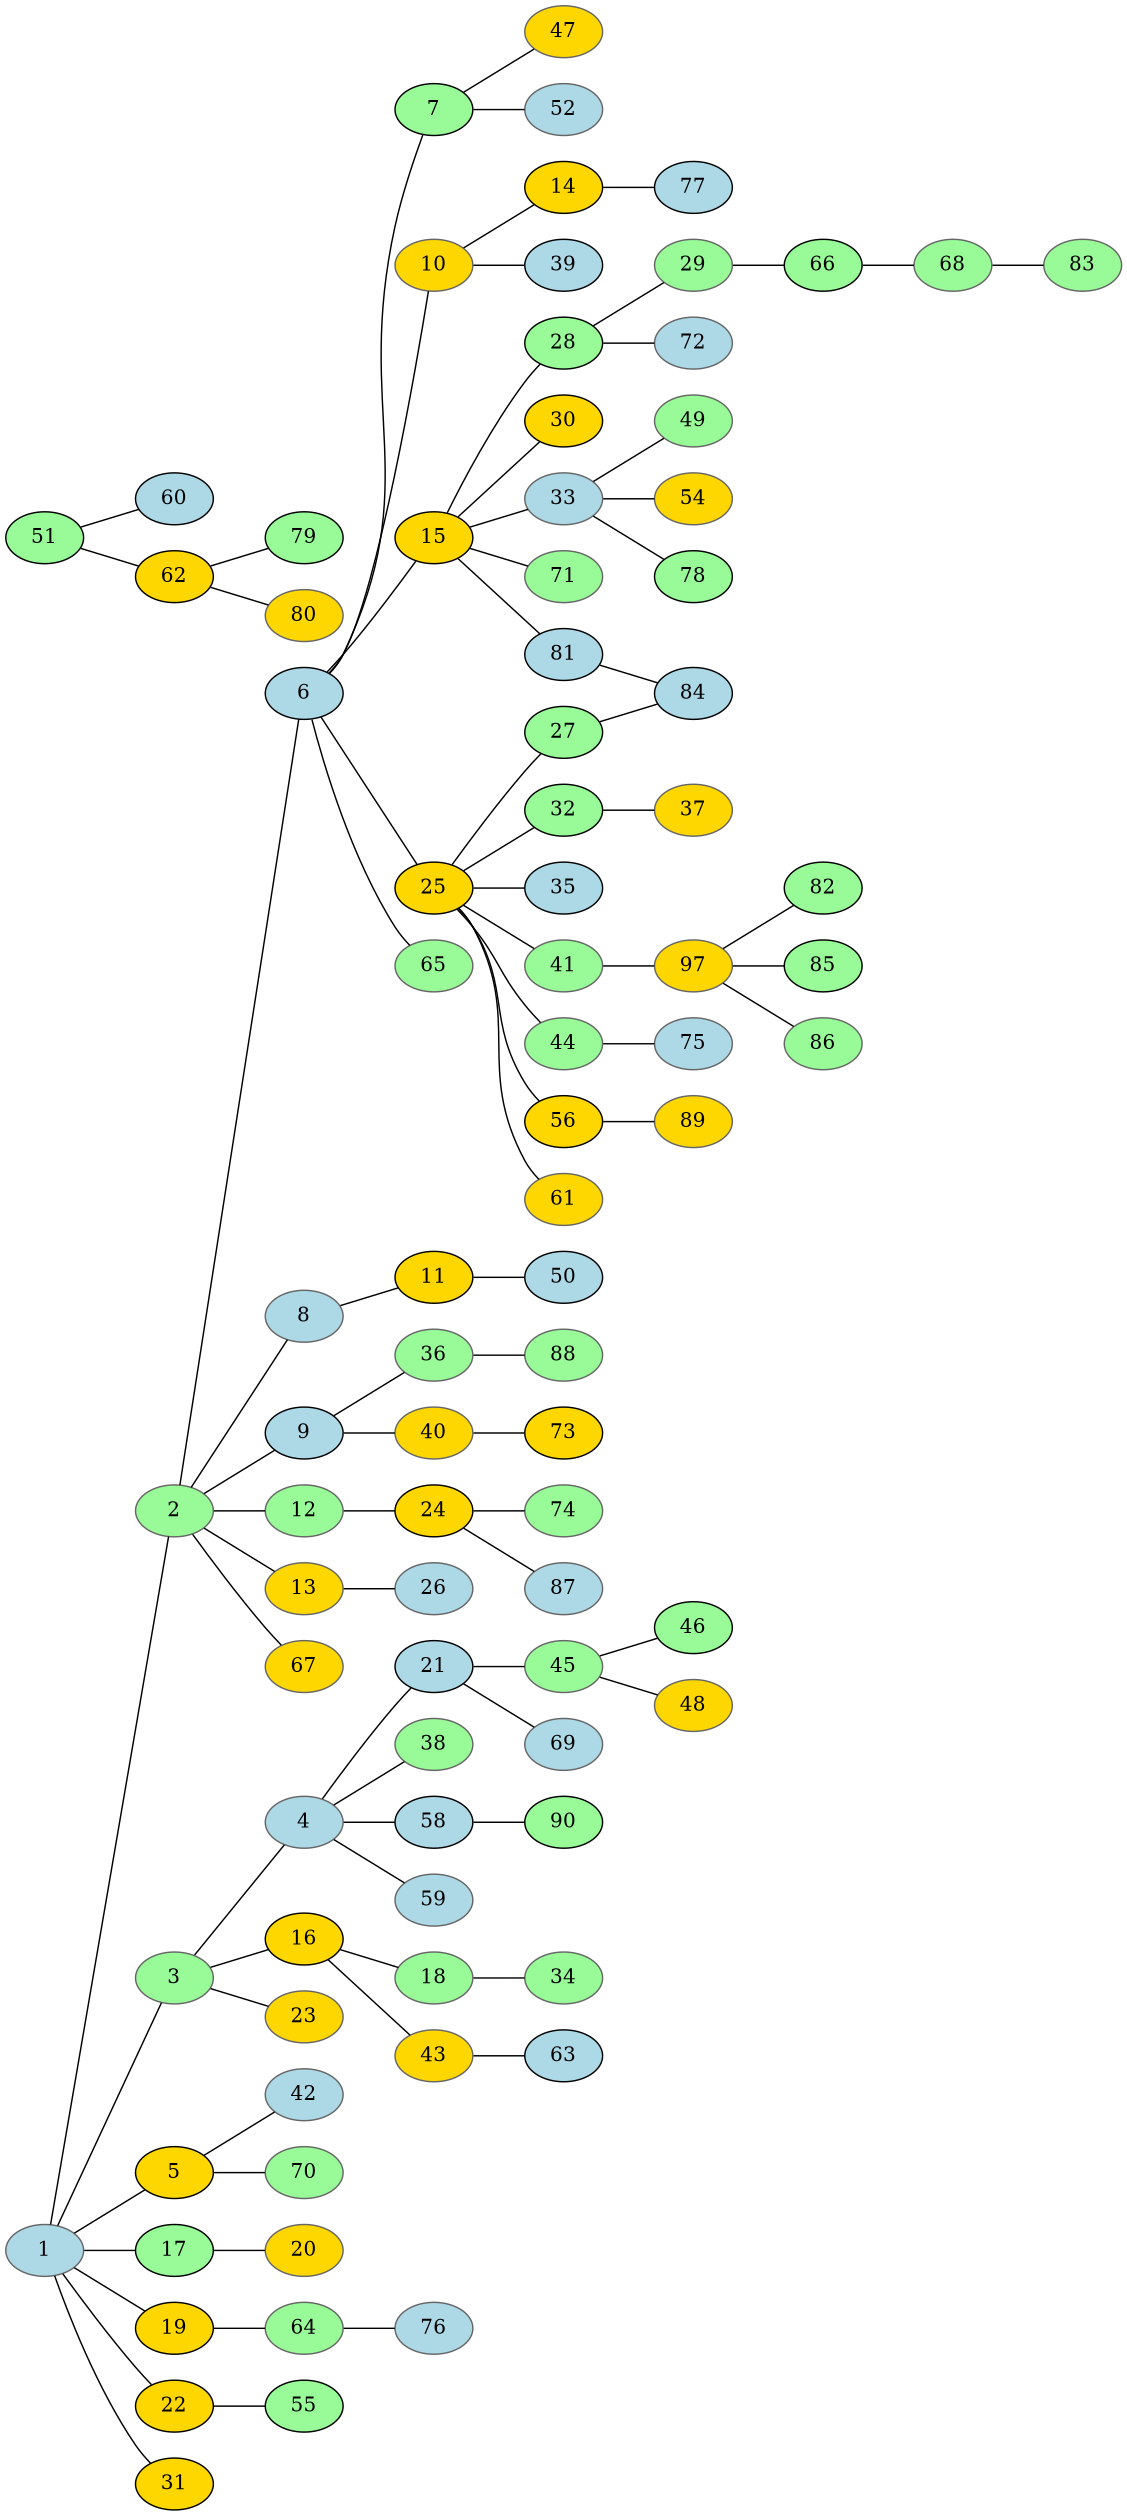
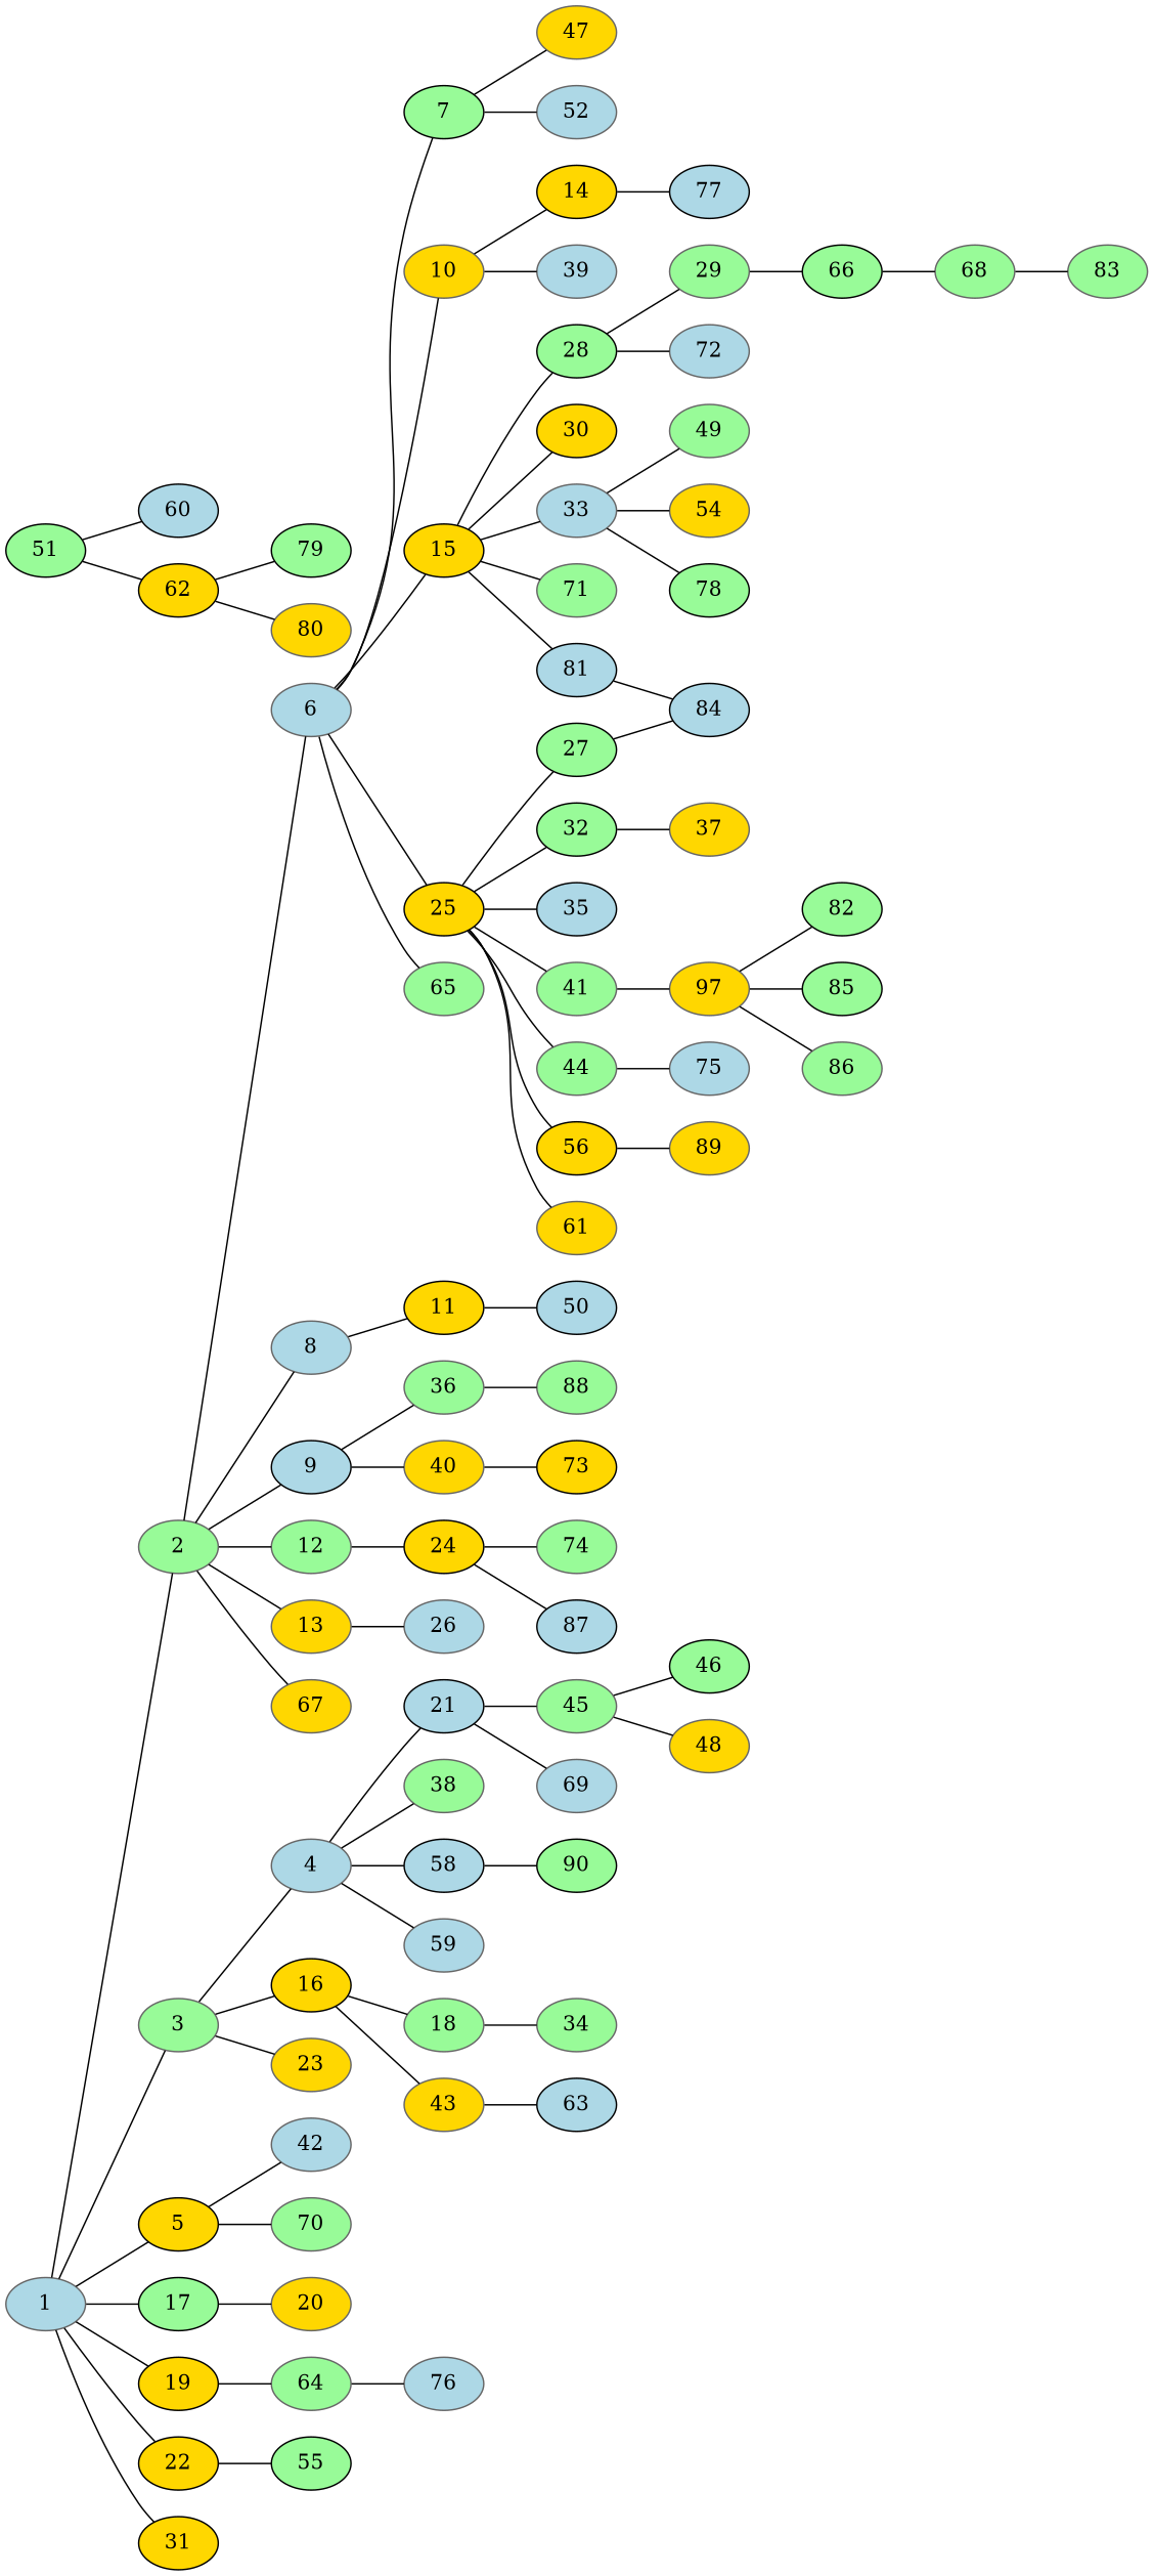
  graph {
    rankdir=LR
    node [color=gray40 fillcolor=palegreen style=filled]
    1 [fillcolor=lightblue]
    2
    3
    5 [color=black fillcolor=gold]
    17 [color=black]
    19 [color=black fillcolor=gold]
    22 [color=black fillcolor=gold]
    31 [color=black fillcolor=gold]
-   6 [color=black fillcolor=lightblue]
+   6 [fillcolor=lightblue]
    8 [fillcolor=lightblue]
    9 [color=black fillcolor=lightblue]
    12
    13 [fillcolor=gold]
    67 [fillcolor=gold]
    4 [fillcolor=lightblue]
    16 [color=black fillcolor=gold]
    23 [fillcolor=gold]
    42 [fillcolor=lightblue]
    70
    20 [fillcolor=gold]
    64
    55 [color=black]
    7 [color=black]
    10 [fillcolor=gold]
    15 [color=black fillcolor=gold]
    25 [color=black fillcolor=gold]
    65
    11 [color=black fillcolor=gold]
    36
    40 [fillcolor=gold]
    24 [color=black fillcolor=gold]
    26 [fillcolor=lightblue]
    21 [color=black fillcolor=lightblue]
    38
    58 [color=black fillcolor=lightblue]
    59 [fillcolor=lightblue]
    18
    43 [fillcolor=gold]
    45
    69 [fillcolor=lightblue]
    90 [color=black]
    47 [fillcolor=gold]
    52 [fillcolor=lightblue]
    14 [color=black fillcolor=gold]
-   39 [color=black fillcolor=lightblue]
+   39 [fillcolor=lightblue]
    28 [color=black]
    30 [color=black fillcolor=gold]
    33 [fillcolor=lightblue]
    71
    81 [color=black fillcolor=lightblue]
    27 [color=black]
    32 [color=black]
    35 [color=black fillcolor=lightblue]
    41
    44
    56 [color=black fillcolor=gold]
    61 [fillcolor=gold]
    50 [color=black fillcolor=lightblue]
    88
    73 [color=black fillcolor=gold]
    77 [color=black fillcolor=lightblue]
    74
-   87 [fillcolor=lightblue]
+   87 [color=black fillcolor=lightblue]
    29
    72 [fillcolor=lightblue]
    49
    54 [fillcolor=gold]
    78 [color=black]
    84 [color=black fillcolor=lightblue]
    34
    63 [color=black fillcolor=lightblue]
    76 [fillcolor=lightblue]
    46 [color=black]
    48 [fillcolor=gold]
    37 [fillcolor=gold]
    n76 [fillcolor=gold label=97]
    75 [fillcolor=lightblue]
    89 [fillcolor=gold]
    51 [color=black]
    60 [color=black fillcolor=lightblue]
    62 [color=black fillcolor=gold]
    66 [color=black]
    68
    82 [color=black]
    85 [color=black]
    86
    79 [color=black]
    80 [fillcolor=gold]
    83
    1 -- 2
    1 -- 3
    1 -- 5
    1 -- 17
    1 -- 19
    1 -- 22
    1 -- 31
    2 -- 6
    2 -- 8
    2 -- 9
    2 -- 12
    2 -- 13
    2 -- 67
    3 -- 4
    3 -- 16
    3 -- 23
    5 -- 42
    5 -- 70
    17 -- 20
    19 -- 64
    22 -- 55
    6 -- 7
    6 -- 10
    6 -- 15
    6 -- 25
    6 -- 65
    8 -- 11
    9 -- 36
    9 -- 40
    12 -- 24
    13 -- 26
    4 -- 21
    4 -- 38
    4 -- 58
    4 -- 59
    16 -- 18
    16 -- 43
    64 -- 76
    7 -- 47
    7 -- 52
    10 -- 14
    10 -- 39
    15 -- 28
    15 -- 30
    15 -- 33
    15 -- 71
    15 -- 81
    25 -- 27
    25 -- 32
    25 -- 35
    25 -- 41
    25 -- 44
    25 -- 56
    25 -- 61
    11 -- 50
    36 -- 88
    40 -- 73
    24 -- 74
    24 -- 87
    21 -- 45
    21 -- 69
    58 -- 90
    18 -- 34
    43 -- 63
    45 -- 46
    45 -- 48
    14 -- 77
    28 -- 29
    28 -- 72
    33 -- 49
    33 -- 54
    33 -- 78
    81 -- 84
    27 -- 84
    32 -- 37
    41 -- n76
    44 -- 75
    56 -- 89
    29 -- 66
    n76 -- 82
    n76 -- 85
    n76 -- 86
    51 -- 60
    51 -- 62
    62 -- 79
    62 -- 80
    66 -- 68
    68 -- 83
  }
